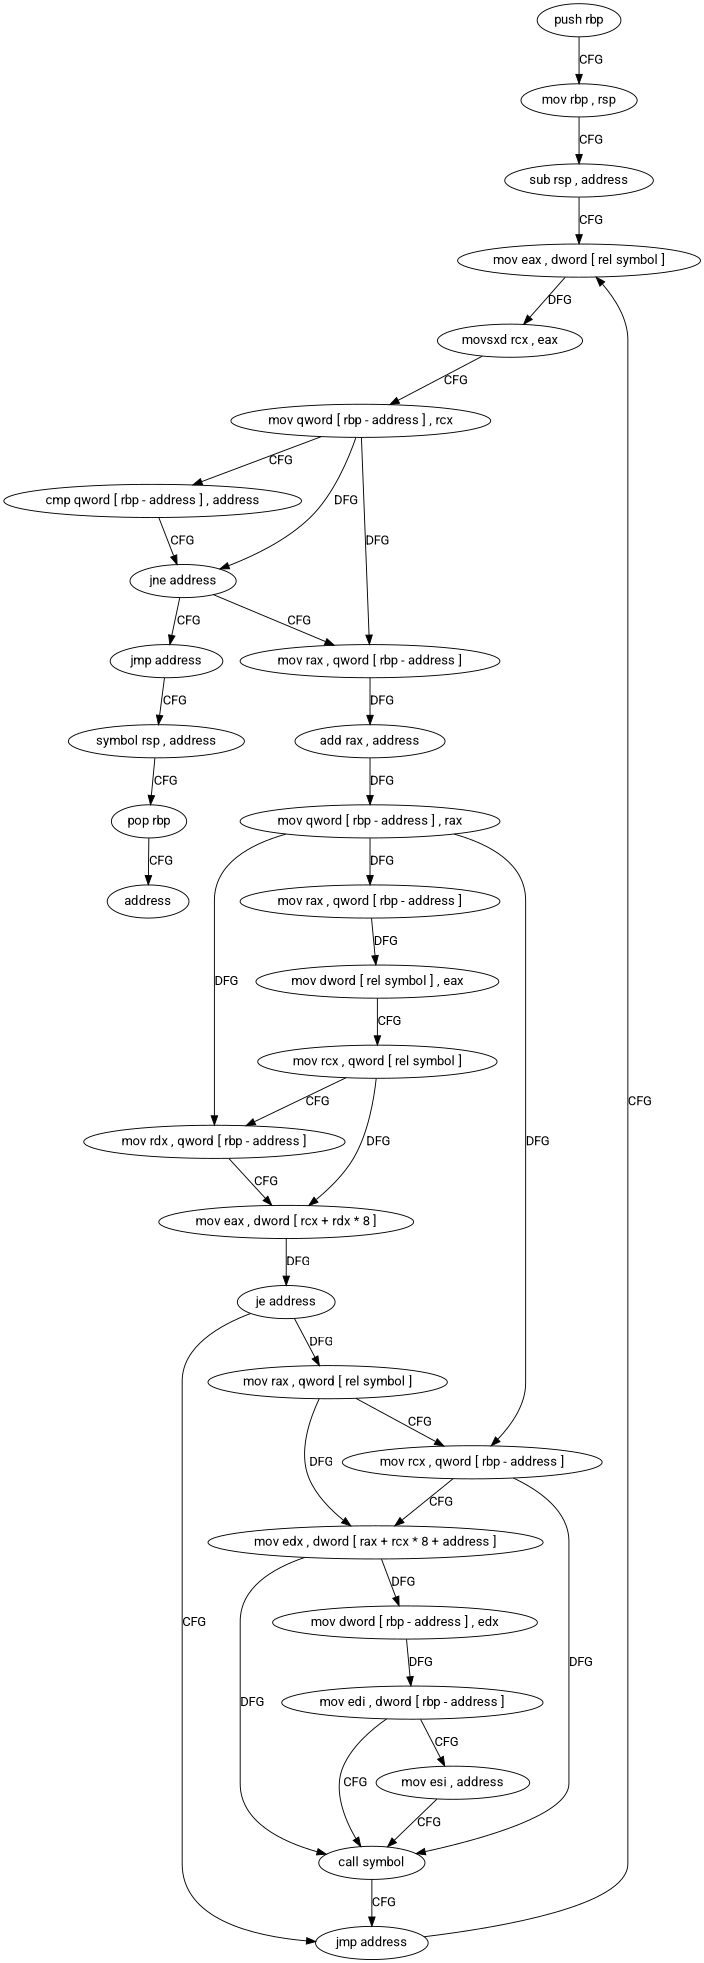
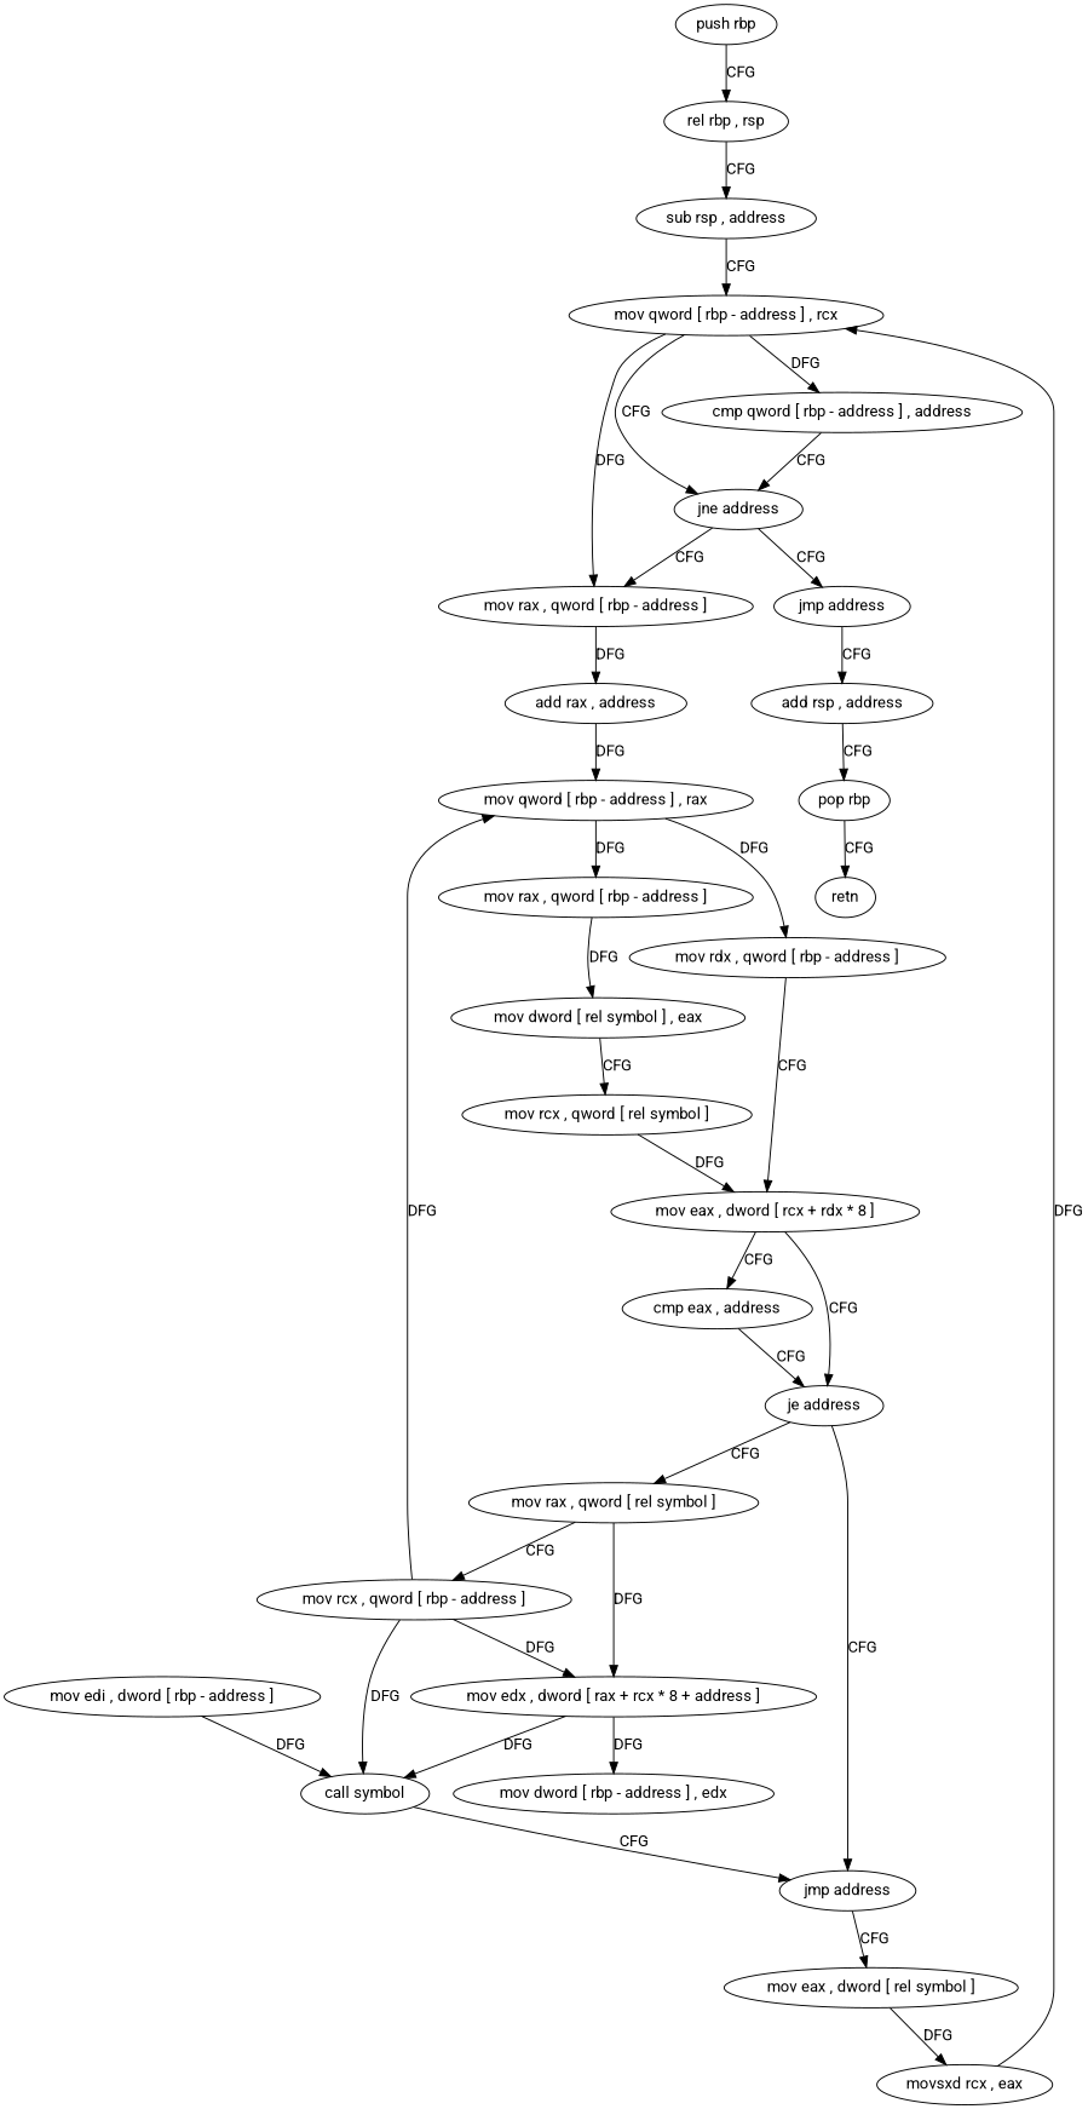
  digraph {
    fontname=Roboto
    node [fontname=Roboto]
    edge [fontname=Roboto]
    n1 [label="push rbp"]
-   n2 [label="mov rbp , rsp"]
+   n2 [label="rel rbp , rsp"]
    n3 [label="sub rsp , address"]
    n4 [label="mov eax , dword [ rel symbol ]"]
    n5 [label="movsxd rcx , eax"]
    n6 [label="mov qword [ rbp - address ] , rcx"]
    n7 [label="mov rax , qword [ rbp - address ]"]
    n8 [label="add rax , address"]
    n9 [label="mov qword [ rbp - address ] , rax"]
    n10 [label="mov rax , qword [ rbp - address ]"]
    n11 [label="mov rdx , qword [ rbp - address ]"]
    n12 [label="mov rcx , qword [ rbp - address ]"]
    n13 [label="mov dword [ rel symbol ] , eax"]
    n14 [label="mov eax , dword [ rcx + rdx * 8 ]"]
    n15 [label="mov edx , dword [ rax + rcx * 8 + address ]"]
    n16 [label="call symbol"]
    n17 [label="mov rcx , qword [ rel symbol ]"]
+   n18 [label="cmp eax , address"]
    n19 [label="je address"]
    n20 [label="jmp address"]
    n21 [label="mov rax , qword [ rel symbol ]"]
    n22 [label="mov dword [ rbp - address ] , edx"]
    n23 [label="jmp address"]
-   n24 [label="symbol rsp , address"]
+   n24 [label="add rsp , address"]
    n25 [label="pop rbp"]
-   n26 [label=address]
+   n26 [label=retn]
    n27 [label="mov edi , dword [ rbp - address ]"]
-   n28 [label="mov esi , address"]
    n29 [label="cmp qword [ rbp - address ] , address"]
    n30 [label="jne address"]
    n1 -> n2 [label=CFG]
    n2 -> n3 [label=CFG]
-   n3 -> n4 [label=CFG]
+   n3 -> n6 [label=CFG]
    n4 -> n5 [label=DFG]
-   n5 -> n6 [label=CFG]
+   n5 -> n6 [label=DFG]
    n6 -> n7 [label=DFG]
-   n6 -> n29 [label=CFG]
-   n6 -> n30 [label=DFG]
+   n6 -> n29 [label=DFG]
+   n6 -> n30 [label=CFG]
    n7 -> n8 [label=DFG]
    n8 -> n9 [label=DFG]
    n9 -> n10 [label=DFG]
    n9 -> n11 [label=DFG]
-   n9 -> n12 [label=DFG]
+   n12 -> n9 [label=DFG]
    n10 -> n13 [label=DFG]
    n11 -> n14 [label=CFG]
-   n12 -> n15 [label=CFG]
+   n12 -> n15 [label=DFG]
    n12 -> n16 [label=DFG]
    n13 -> n17 [label=CFG]
-   n14 -> n19 [label=DFG]
+   n14 -> n18 [label=CFG]
+   n14 -> n19 [label=CFG]
    n15 -> n16 [label=DFG]
    n15 -> n22 [label=DFG]
    n16 -> n20 [label=CFG]
-   n17 -> n11 [label=CFG]
    n17 -> n14 [label=DFG]
+   n18 -> n19 [label=CFG]
    n19 -> n20 [label=CFG]
-   n19 -> n21 [label=DFG]
+   n19 -> n21 [label=CFG]
    n20 -> n4 [label=CFG]
    n21 -> n12 [label=CFG]
    n21 -> n15 [label=DFG]
-   n22 -> n27 [label=DFG]
    n23 -> n24 [label=CFG]
    n24 -> n25 [label=CFG]
    n25 -> n26 [label=CFG]
-   n27 -> n16 [label=CFG]
-   n27 -> n28 [label=CFG]
-   n28 -> n16 [label=CFG]
+   n27 -> n16 [label=DFG]
    n29 -> n30 [label=CFG]
    n30 -> n7 [label=CFG]
    n30 -> n23 [label=CFG]
  }
